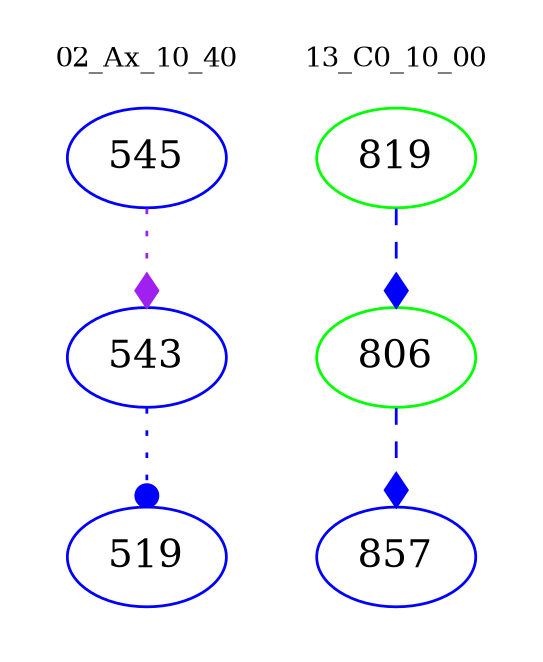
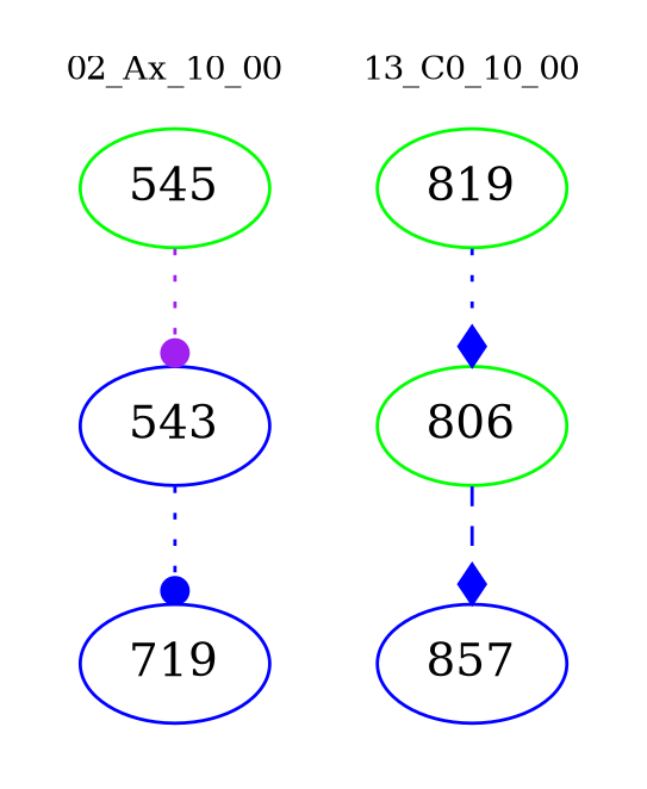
  digraph {
    node [color=green]
    edge [arrowhead=dot color=blue style=dotted]
-   n1 [color=blue label=545]
+   n1 [label=545]
    n2 [color=blue label=543]
-   n3 [color=blue label=519]
+   n3 [color=blue label=719]
    n4 [label=819]
    n5 [label=806]
    n6 [color=blue label=857]
    subgraph cluster_1 {
      color=white
      fontsize=10
-     label="02_Ax_10_40"
+     label="02_Ax_10_00"
      n1
      n2
      n3
    }
    subgraph cluster_2 {
      color=white
      fontsize=10
      label="13_C0_10_00"
      n4
      n5
      n6
    }
-   n1 -> n2 [arrowhead=diamond color=purple]
+   n1 -> n2 [color=purple]
    n2 -> n3
-   n4 -> n5 [arrowhead=diamond style=dashed]
+   n4 -> n5 [arrowhead=diamond]
    n5 -> n6 [arrowhead=diamond style=dashed]
  }
